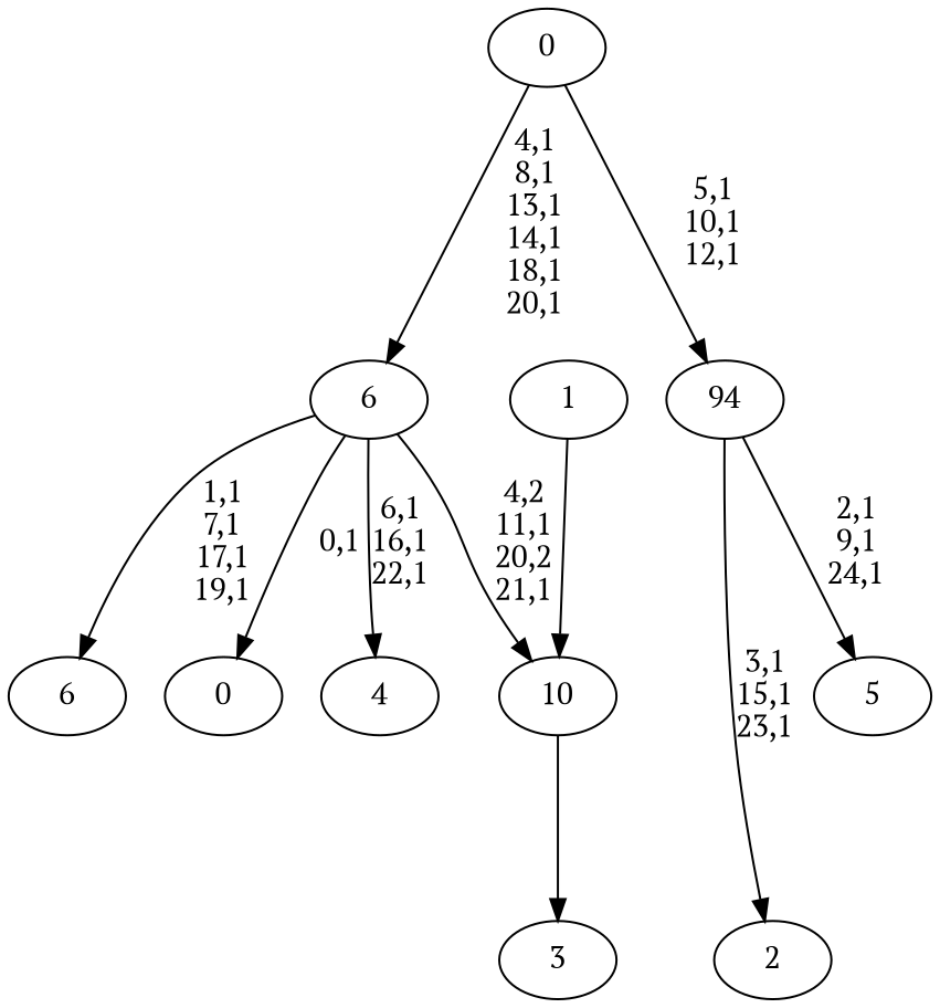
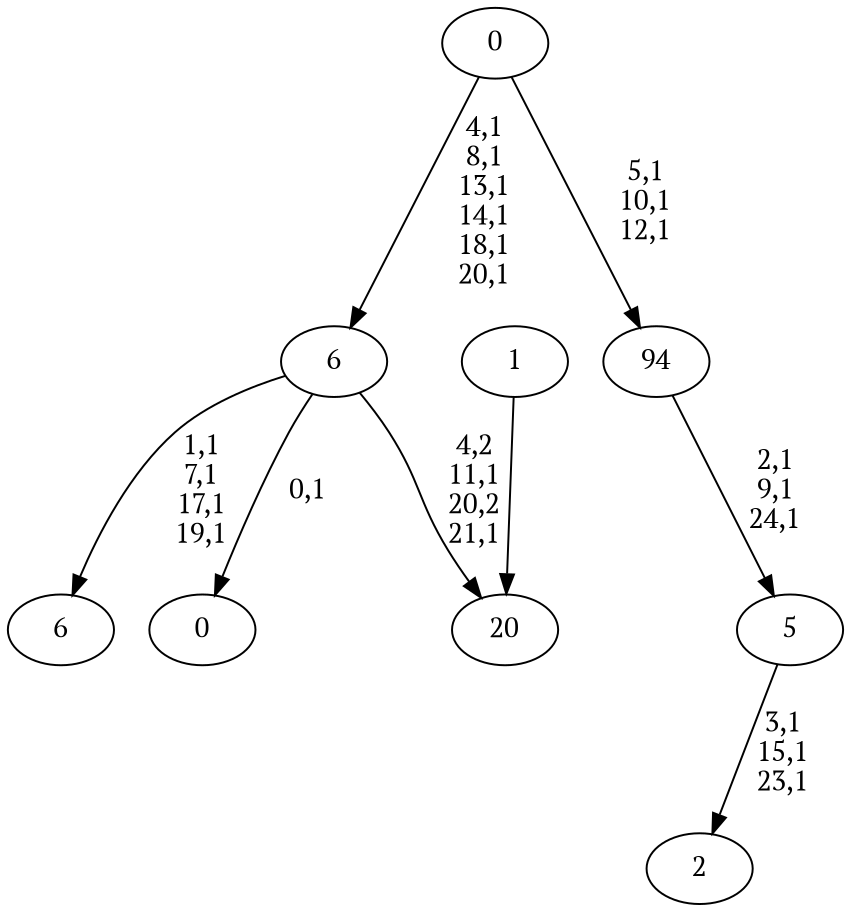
  digraph {
    fontname="PT Serif"
    node [fontname="PT Serif"]
    edge [fontname="PT Serif"]
    n1 [label=6]
    n2 [label=5]
-   n3 [label=4]
-   n4 [label=3]
    n5 [label=2]
    n6 [label=94]
    n7 [label=1]
-   10
+   10 [label=20]
    n9 [label=0]
    6
    0
    n6 -> n2 [label="2,1\n9,1\n24,1"]
-   n6 -> n5 [label="3,1\n15,1\n23,1"]
+   n2 -> n5 [label="3,1\n15,1\n23,1"]
    n7 -> 10
-   10 -> n4
    6 -> n1 [label="1,1\n7,1\n17,1\n19,1"]
-   6 -> n3 [label="6,1\n16,1\n22,1"]
    6 -> 10 [label="4,2\n11,1\n20,2\n21,1"]
    6 -> n9 [label="0,1"]
    0 -> n6 [label="5,1\n10,1\n12,1"]
    0 -> 6 [label="4,1\n8,1\n13,1\n14,1\n18,1\n20,1"]
  }
